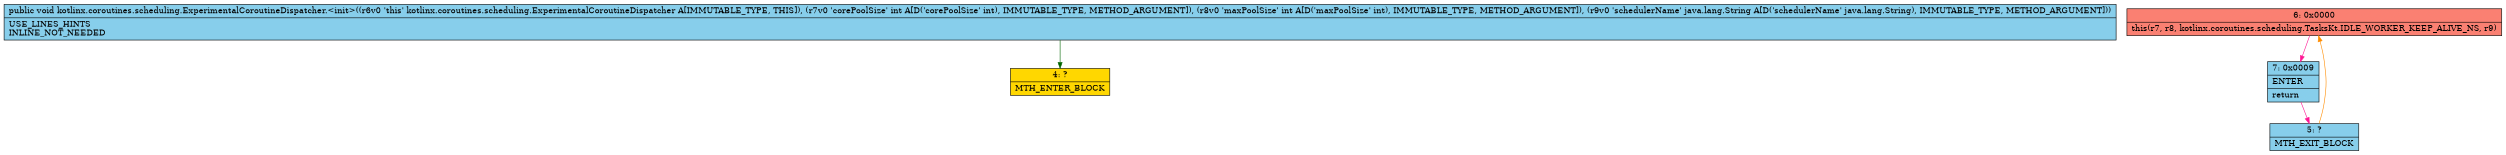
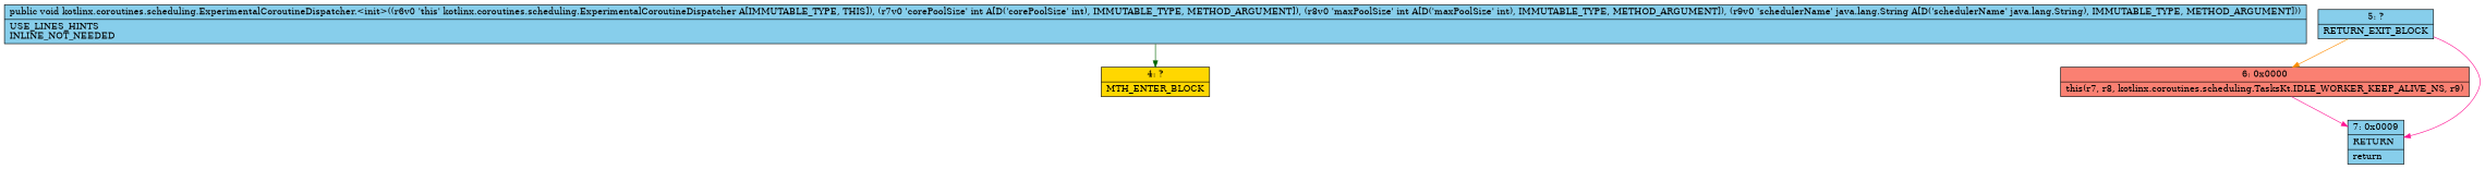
  digraph {
    node [fillcolor=skyblue shape=record style=filled]
    edge [color=deeppink]
    n1 [fillcolor=gold label="{4\:\ ?|MTH_ENTER_BLOCK\l}"]
    n2 [fillcolor=salmon label="{6\:\ 0x0000|this(r7, r8, kotlinx.coroutines.scheduling.TasksKt.IDLE_WORKER_KEEP_ALIVE_NS, r9)\l}"]
-   n3 [label="{7\:\ 0x0009|ENTER\l|return\l}"]
-   n4 [label="{5\:\ ?|MTH_EXIT_BLOCK\l}"]
+   n3 [label="{7\:\ 0x0009|RETURN\l|return\l}"]
+   n4 [label="{5\:\ ?|RETURN_EXIT_BLOCK\l}"]
    n5 [label="{public void kotlinx.coroutines.scheduling.ExperimentalCoroutineDispatcher.\<init\>((r6v0 'this' kotlinx.coroutines.scheduling.ExperimentalCoroutineDispatcher A[IMMUTABLE_TYPE, THIS]), (r7v0 'corePoolSize' int A[D('corePoolSize' int), IMMUTABLE_TYPE, METHOD_ARGUMENT]), (r8v0 'maxPoolSize' int A[D('maxPoolSize' int), IMMUTABLE_TYPE, METHOD_ARGUMENT]), (r9v0 'schedulerName' java.lang.String A[D('schedulerName' java.lang.String), IMMUTABLE_TYPE, METHOD_ARGUMENT]))  | USE_LINES_HINTS\lINLINE_NOT_NEEDED\l}"]
    n2 -> n3
-   n3 -> n4
+   n4 -> n3
    n4 -> n2 [color=darkorange]
    n5 -> n1 [color=darkgreen]
  }
